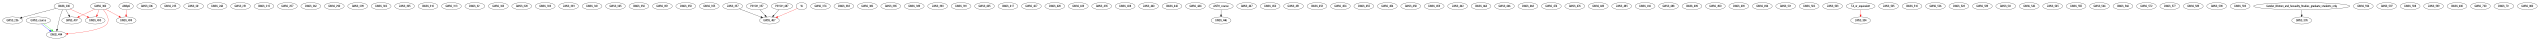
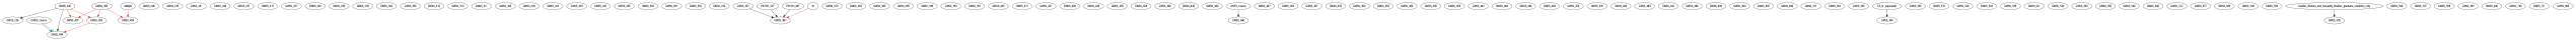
  digraph {
    fontname="Roboto Condensed"
    node [fontname="Roboto Condensed"]
    edge [color=black fontname="Roboto Condensed"]
    GWSS_200
    GWSS_256
    GWSS_494
    GWSS_495
    GWSS_497
    GWSS_206
    GWSS_235
    GWSS_241
    GWSS_244
    GWSS_251
    n11 [label=GWSS_215]
    GWSS_257
    GWSS_262
    GWSS_290
    GWSS_299
    GWSS_300
    GWSS_499
    GWSS_302
    GWSS_305
    GWSS_310
    GWSS_313
    GWSS_321
    GWSS_323
    GWSS_328
    GWSS_333
    GWSS_339
    GWSS_341
    GWSS_345
    GWSS_350
    n30 [label=GWSS_851]
    GWSS_353
    GWSS_355
    GWSS_357
    GWSS_487
    GWSS_374
    GWSS_383
    n37 [label=GWSS_382]
    GWSS_385
    GWSS_389
    GWSS_390
    n41 [label=GWSS_391]
    GWSS_405
    GWSS_417
    GWSS_427
    GWSS_428
    GWSS_429
    GWSS_435
    GWSS_438
    GWSS_440
    GWSS_442
    GWSS_444
    ANTH_course
    GWSS_446
    GWSS_447
    GWSS_450
    GWSS_451
    GWSS_453
    GWSS_454
    GWSS_455
    GWSS_456
    GWSS_458
    GWSS_459
    GWSS_462
    GWSS_464
    GWSS_466
    GWSS_468
    GWSS_474
    GWSS_476
    GWSS_483
    GWSS_485
    n71 [label=GWSS_416]
    PSYCH_357
    PSYCH_487
    W
    GWSS_488
    GWSS_489
    GWSS_490
    GWSS_493
    GWSS_course
    GWSS_496
    AWSpS
    GWSS_501
    GWSS_502
    GWSS_503
    TA_or_equivalent
    GWSS_504
    GWSS_505
    GWSS_510
    GWSS_526
    GWSS_528
    GWSS_539
    GWSS_541
    GWSS_542
    GWSS_545
    GWSS_555
    GWSS_564
    GWSS_566
    GWSS_572
    GWSS_577
    GWSS_589
    GWSS_590
    GWSS_593
    Gender_Women_and_Sexuality_Studies_graduate_students_only
    GWSS_595
    GWSS_596
    GWSS_597
    GWSS_598
    GWSS_599
    GWSS_600
    GWSS_700
    GWSS_701
    GWSS_800
    GWSS_200 -> GWSS_256
    GWSS_200 -> GWSS_494
    GWSS_200 -> GWSS_495 [color=red]
-   GWSS_200 -> GWSS_497
-   GWSS_300 -> GWSS_494 [color=red]
+   GWSS_200 -> GWSS_497 [color=red]
+   GWSS_495 -> GWSS_494 [color=red]
    GWSS_300 -> GWSS_495 [color=red]
    GWSS_300 -> GWSS_497 [color=red]
    GWSS_300 -> GWSS_499 [color=red]
    GWSS_357 -> GWSS_487
    ANTH_course -> GWSS_446
    PSYCH_357 -> GWSS_487
    PSYCH_487 -> GWSS_487
    W -> GWSS_487 [color=red]
    GWSS_course -> GWSS_494 [color=blue]
    GWSS_course -> GWSS_494 [color=green]
    AWSpS -> GWSS_499 [color=red]
-   TA_or_equivalent -> GWSS_504 [color=red]
+   TA_or_equivalent -> GWSS_504
    Gender_Women_and_Sexuality_Studies_graduate_students_only -> GWSS_595
  }
